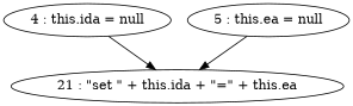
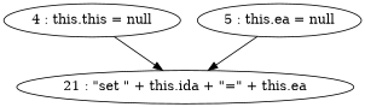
  digraph {
-   "4 : this.ida = null"
+   "4 : this.ida = null" [label="4 : this.this = null"]
    "21 : \"set \" + this.ida + \"=\" + this.ea"
    "5 : this.ea = null"
    "4 : this.ida = null" -> "21 : \"set \" + this.ida + \"=\" + this.ea"
    "5 : this.ea = null" -> "21 : \"set \" + this.ida + \"=\" + this.ea"
  }
